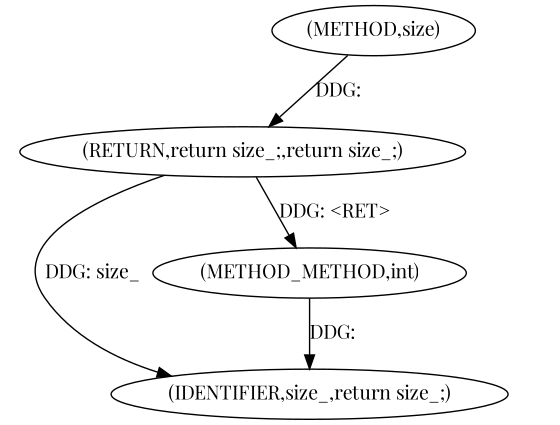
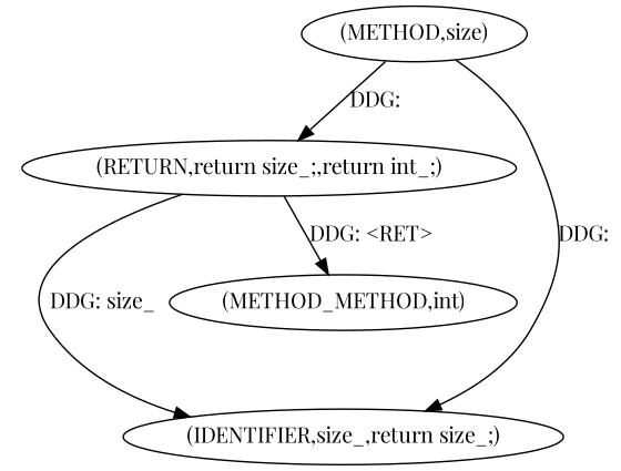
  digraph {
    fontname="Playfair Display"
    node [fontname="Playfair Display"]
    edge [fontname="Playfair Display"]
    n1 [label="(METHOD,size)"]
-   n2 [label="(RETURN,return size_;,return size_;)"]
+   n2 [label="(RETURN,return size_;,return int_;)"]
    n3 [label="(IDENTIFIER,size_,return size_;)"]
    n4 [label="(METHOD_METHOD,int)"]
    n1 -> n2 [label="DDG: "]
-   n4 -> n3 [label="DDG: "]
+   n1 -> n3 [label="DDG: "]
    n2 -> n3 [label="DDG: size_"]
    n2 -> n4 [label="DDG: <RET>"]
  }
